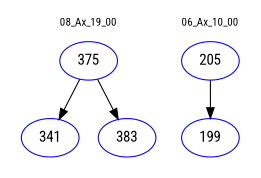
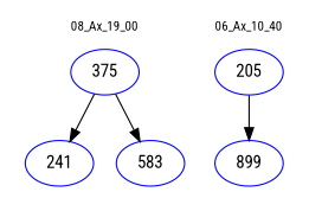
  digraph {
    fontname="Roboto Condensed"
    node [color=blue fontname="Roboto Condensed"]
    edge [color=black fontname="Roboto Condensed"]
    n1 [label=375]
-   n2 [label=341]
-   n3 [label=383]
+   n2 [label=241]
+   n3 [label=583]
    n4 [label=205]
-   n5 [label=199]
+   n5 [label=899]
    subgraph cluster_1 {
      color=white
      fontsize=10
      label="08_Ax_19_00"
      n1
      n2
      n3
    }
    subgraph cluster_2 {
      color=white
      fontsize=10
-     label="06_Ax_10_00"
+     label="06_Ax_10_40"
      n4
      n5
    }
    n1 -> n2
    n1 -> n3
    n4 -> n5
  }
